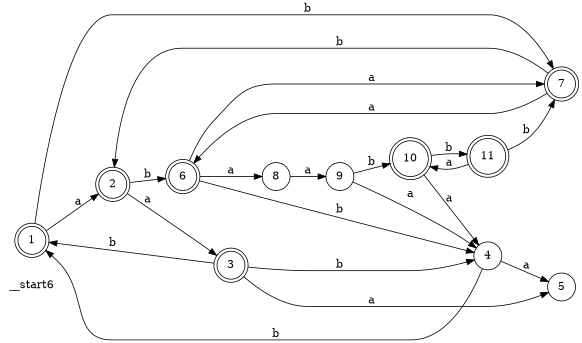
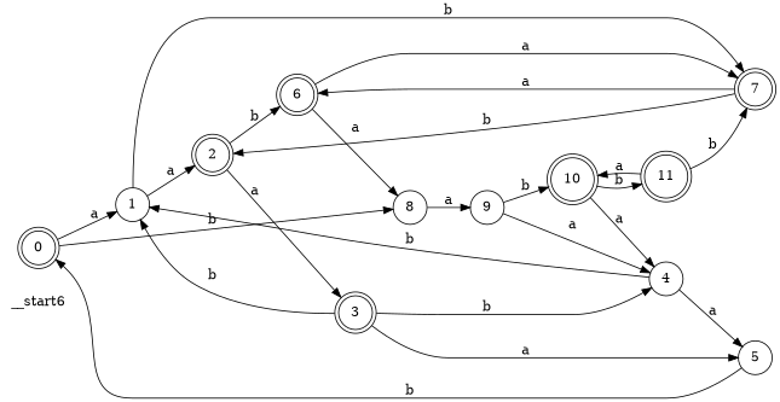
  digraph {
    rankdir=LR
    node [shape=doublecircle color=black fillcolor=white style="rounded,filled"]
    n1 [label=__start6 shape=none color="" fillcolor="" style=""]
-   n3 [label=1 style=filled]
+   n2 [label=0]
+   n3 [label=1 shape=circle style=filled]
    n4 [label=8 shape=circle style=filled]
    n5 [label=2]
    n6 [label=7]
    n7 [label=9 shape=circle style=filled]
    n8 [label=3]
    n9 [label=6]
    n10 [label=4 shape=circle style=filled]
    n11 [label=5 shape=circle style=filled]
    n12 [label=10 style=filled]
    n13 [label=11]
+   n2 -> n3 [label=a]
+   n2 -> n4 [label=b]
    n3 -> n5 [label=a]
    n3 -> n6 [label=b]
    n4 -> n7 [label=a]
    n5 -> n8 [label=a]
    n5 -> n9 [label=b]
    n6 -> n5 [label=b]
    n6 -> n9 [label=a]
    n7 -> n10 [label=a]
    n7 -> n12 [label=b]
    n8 -> n3 [label=b]
    n8 -> n10 [label=b]
    n8 -> n11 [label=a]
    n9 -> n4 [label=a]
    n9 -> n6 [label=a]
-   n9 -> n10 [label=b]
    n10 -> n3 [label=b]
    n10 -> n11 [label=a]
+   n11 -> n2 [label=b]
    n12 -> n10 [label=a]
    n12 -> n13 [label=b]
    n13 -> n6 [label=b]
    n13 -> n12 [label=a]
  }
